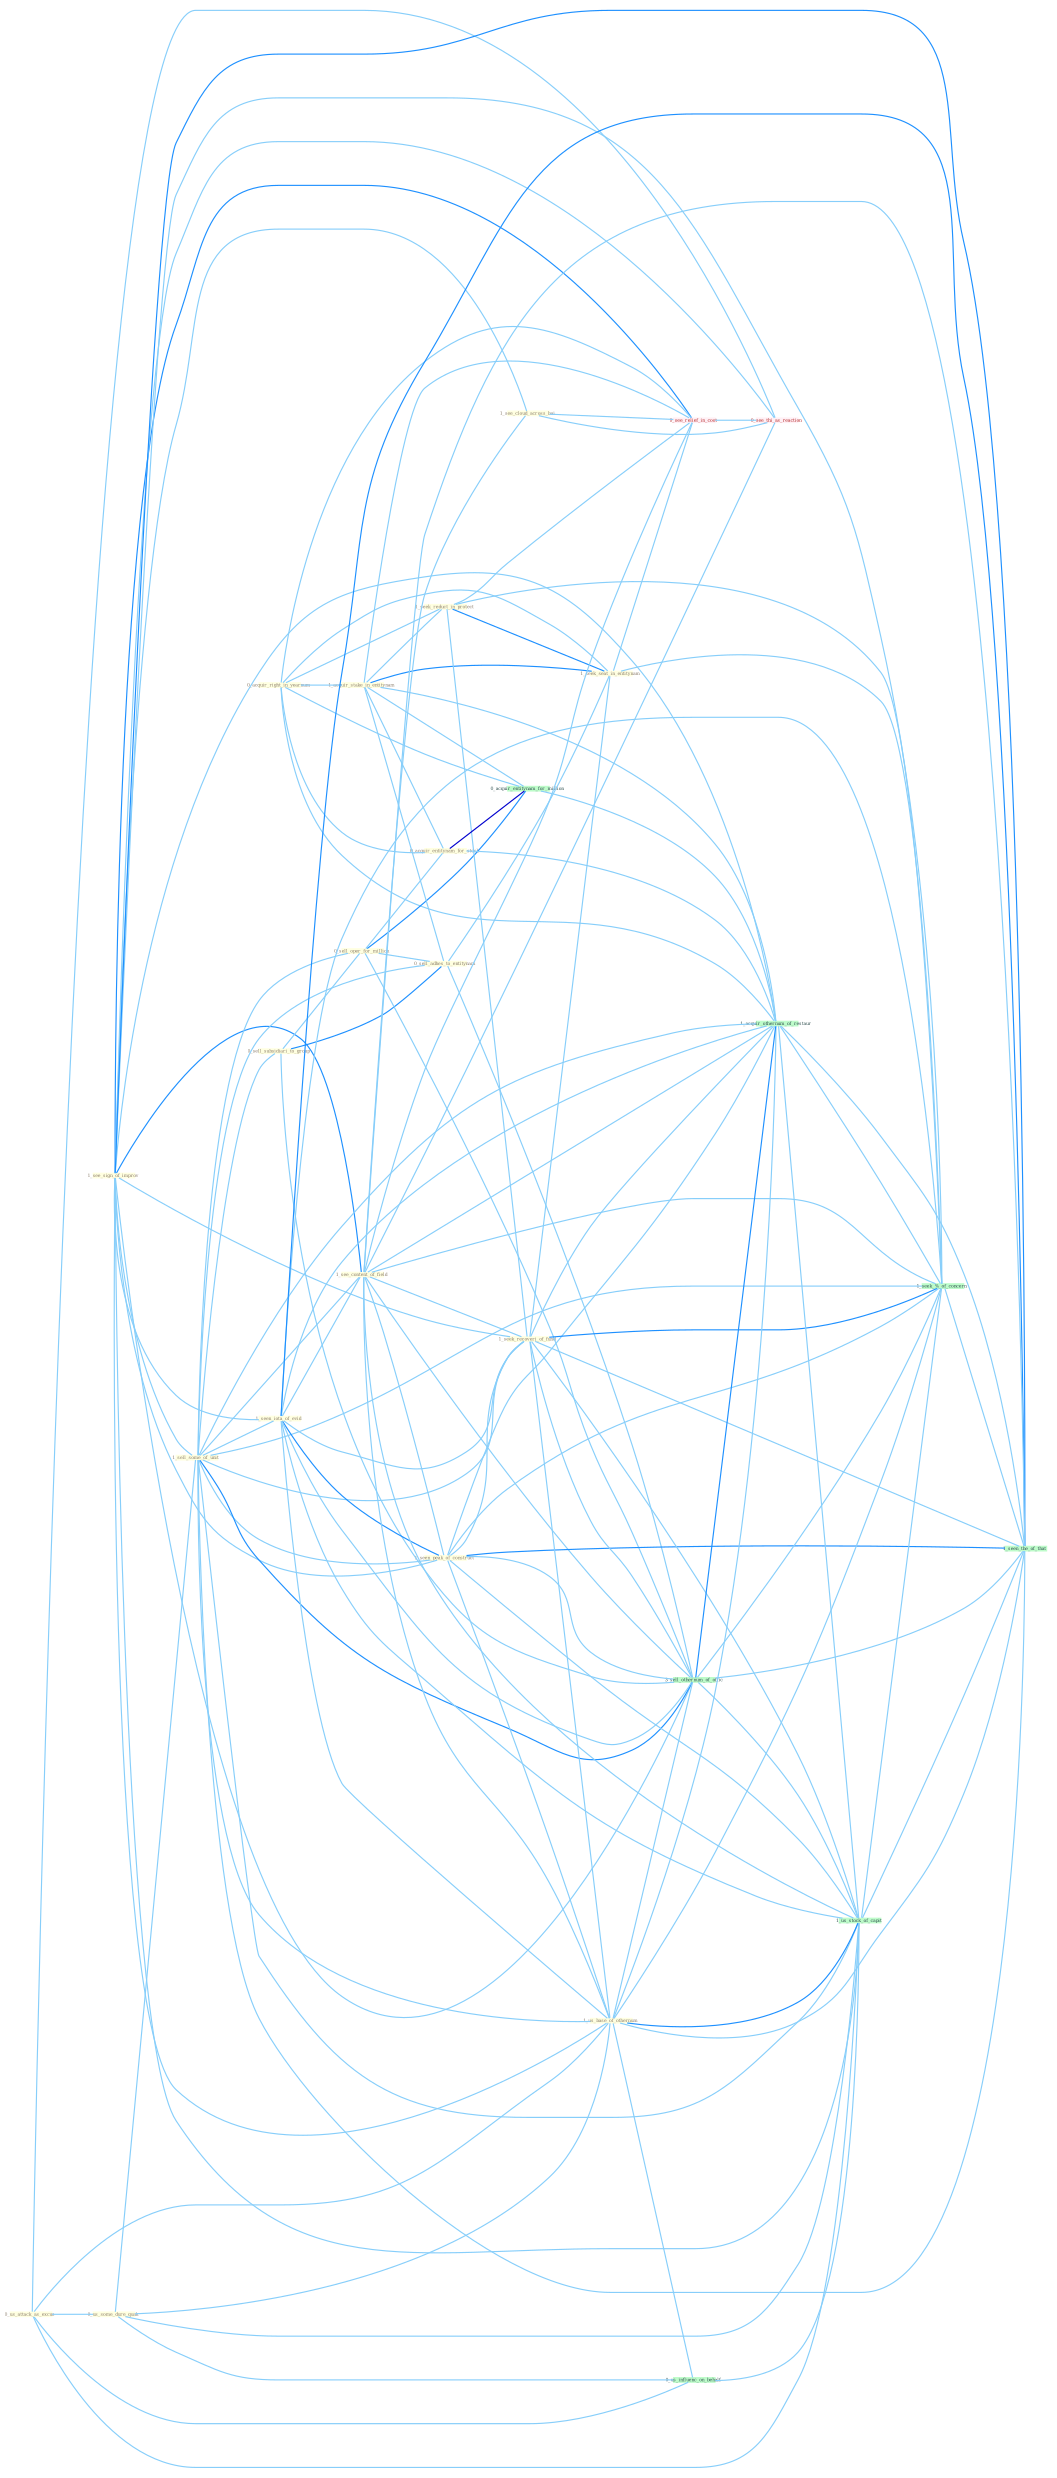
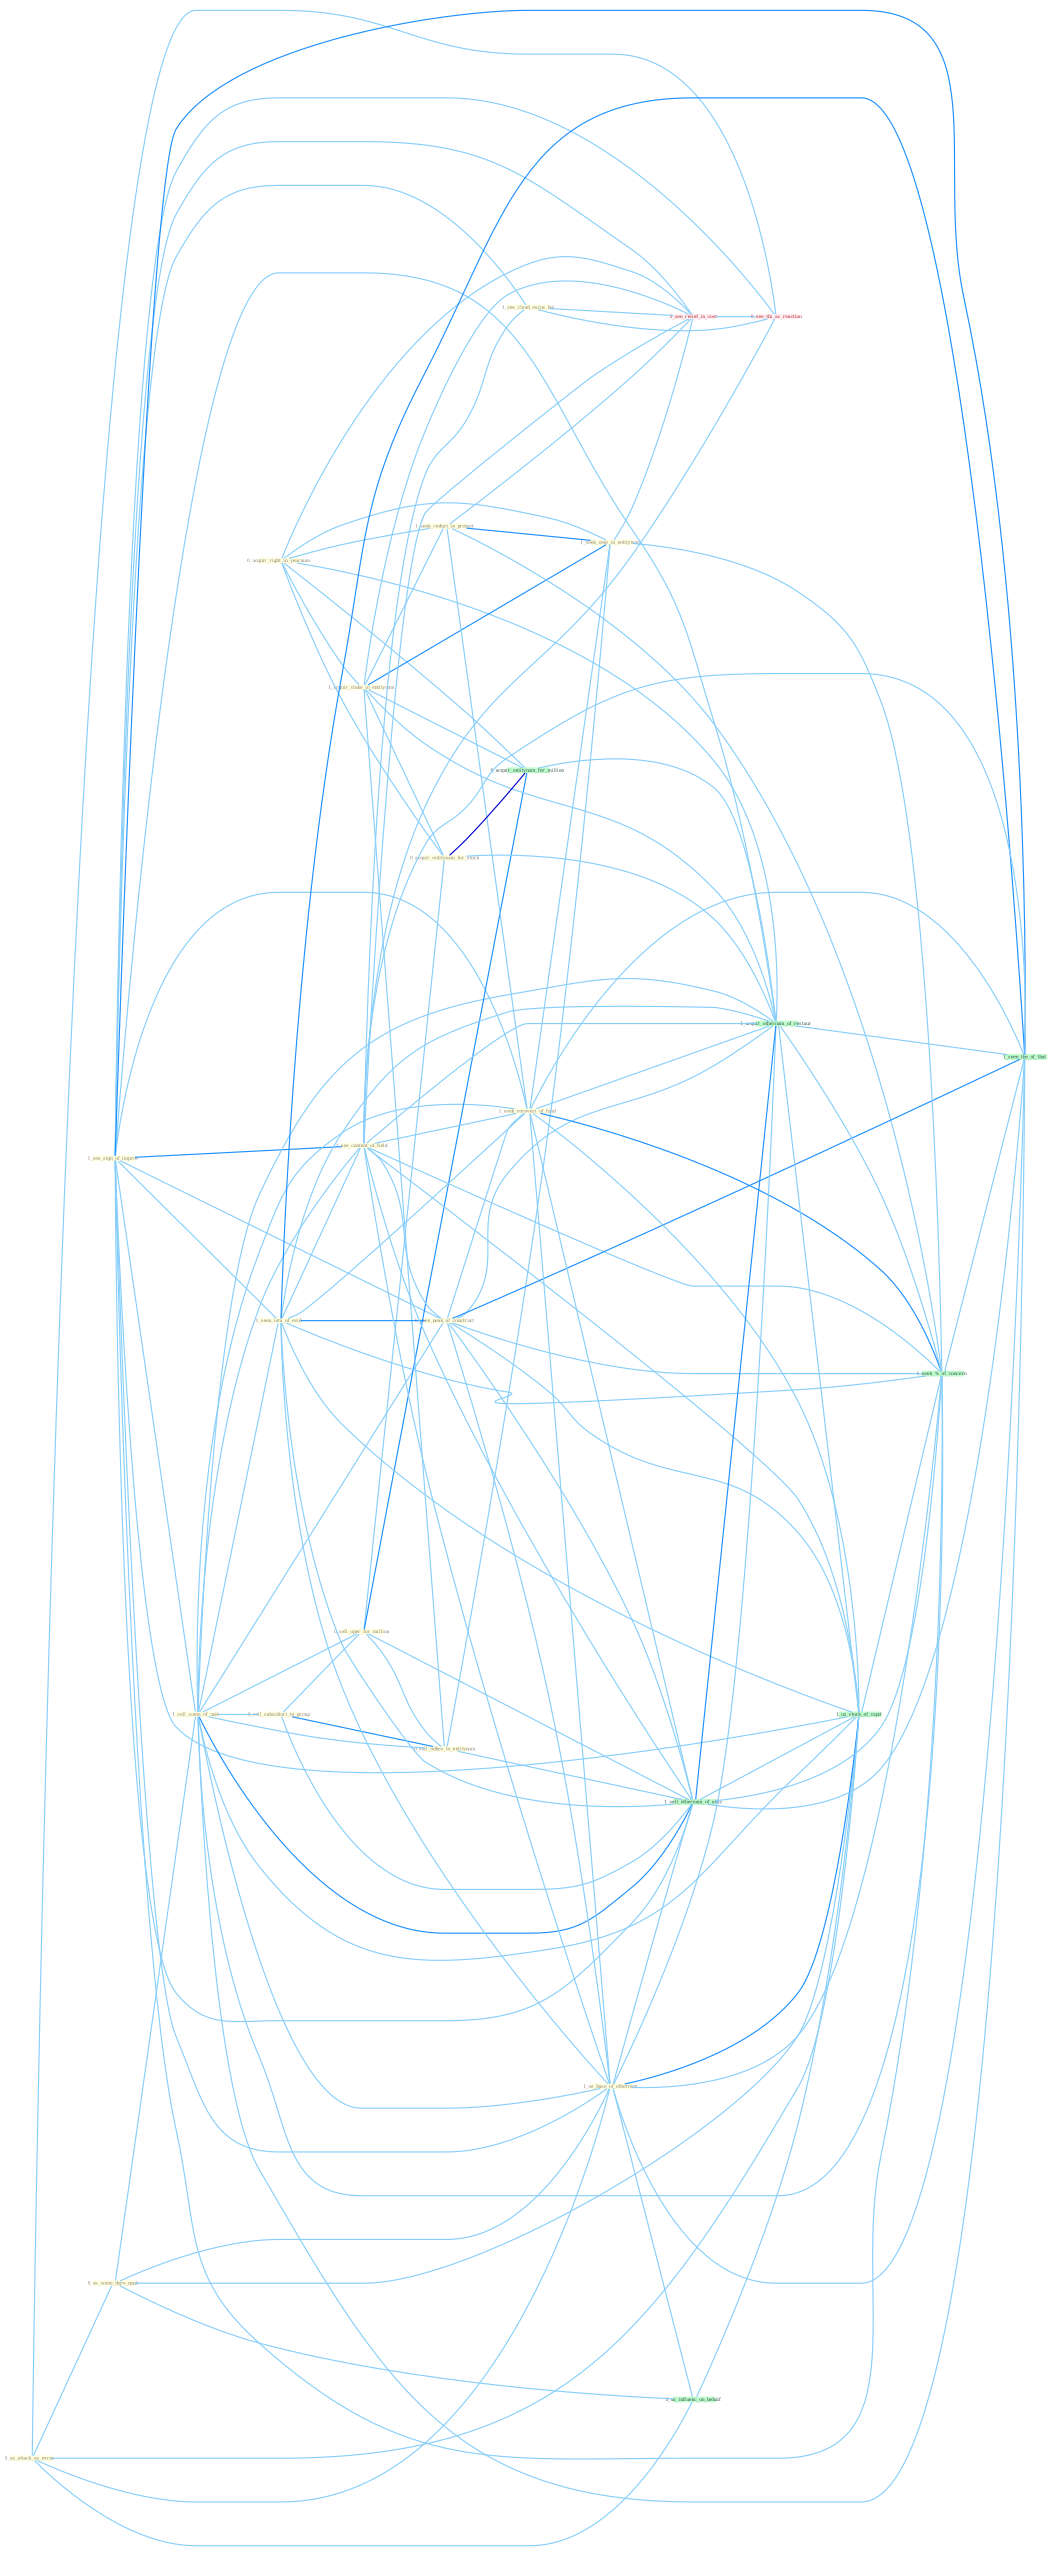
  graph {
    rankdir=LR
    node [color="#ffffe0" fixedsize=true fontcolor="#8b7d6b" fontsize=4 shape=polygon style=filled]
    edge [color="#87cefa" w=1]
    "0_us_attack_as_excus " [height=.06 width=.5]
    "1_see_sign_of_improv " [height=.06 width=.5]
    "0_acquir_right_in_yearnum " [height=.06 width=.5]
    "0_us_some_dure_quak " [height=.06 width=.5]
    "1_sell_some_of_unit " [height=.06 width=.5]
    "0_sell_subsidiari_to_group " [height=.06 width=.5]
    "0_sell_oper_for_million " [height=.06 width=.5]
    "1_acquir_stake_in_entitynam " [height=.06 width=.5]
    "1_seek_reduct_in_protect " [height=.06 width=.5]
    "1_seen_iota_of_evid " [height=.06 width=.5]
    "0_sell_adhes_to_entitynam " [height=.06 width=.5]
    "1_see_content_of_field " [height=.06 width=.5]
    "0_acquir_entitynam_for_stock " [height=.06 width=.5]
    "1_seen_peak_of_construct " [height=.06 width=.5]
    "1_seek_recoveri_of_fund " [height=.06 width=.5]
    "1_seek_seat_in_entitynam " [height=.06 width=.5]
    "1_us_base_of_othernum " [height=.06 width=.5]
-   "1_see_cloud_across_bai " [height=.06 width=.5]
+   "1_see_cloud_across_bai " [height=.06 width=.5 label="1_see_cloud_excus_bai"]
    "0_see_relief_in_cost " [color="#fff0f5" fontcolor="#b22222" height=.06 width=.5]
    "0_see_thi_as_reaction " [color="#fff0f5" fontcolor="#b22222" height=.06 width=.5]
    "0_us_influenc_on_behalf " [color="#BDFCC9" fontcolor="#2f4f4f" height=.06 width=.5]
    "1_us_stock_of_capit " [color="#BDFCC9" fontcolor="#2f4f4f" height=.06 width=.5]
-   "1_sell_othernum_of_offic " [color="#BDFCC9" fontcolor="#2f4f4f" height=.06 width=.5 label="3_sell_othernum_of_offic"]
+   "1_sell_othernum_of_offic " [color="#BDFCC9" fontcolor="#2f4f4f" height=.06 width=.5]
    "1_acquir_othernum_of_restaur " [color="#BDFCC9" fontcolor="#2f4f4f" height=.06 width=.5]
    "1_seek_%_of_concern " [color="#BDFCC9" fontcolor="#2f4f4f" height=.06 width=.5]
    "1_seen_the_of_that " [color="#BDFCC9" fontcolor="#2f4f4f" height=.06 width=.5]
    "0_acquir_entitynam_for_million " [color="#BDFCC9" fontcolor="#2f4f4f" height=.06 width=.5]
    subgraph sub_1 {
      "0_us_attack_as_excus "
      "1_see_sign_of_improv "
      "0_acquir_right_in_yearnum "
      "0_us_some_dure_quak "
      "1_sell_some_of_unit "
      "0_sell_subsidiari_to_group "
      "0_sell_oper_for_million "
      "1_acquir_stake_in_entitynam "
      "1_seek_reduct_in_protect "
      "1_seen_iota_of_evid "
      "0_sell_adhes_to_entitynam "
      "1_see_content_of_field "
      "0_acquir_entitynam_for_stock "
      "1_seen_peak_of_construct "
      "1_seek_recoveri_of_fund "
      "1_seek_seat_in_entitynam "
      "1_us_base_of_othernum "
      "1_see_cloud_across_bai "
    }
    subgraph sub_2 {
      "0_see_relief_in_cost "
      "0_see_thi_as_reaction "
    }
    "0_us_attack_as_excus " -- "0_us_some_dure_quak "
    "0_us_attack_as_excus " -- "1_us_base_of_othernum "
    "0_us_attack_as_excus " -- "0_see_thi_as_reaction "
    "0_us_attack_as_excus " -- "0_us_influenc_on_behalf "
    "0_us_attack_as_excus " -- "1_us_stock_of_capit "
    "1_see_sign_of_improv " -- "1_sell_some_of_unit "
    "1_see_sign_of_improv " -- "1_seen_iota_of_evid "
    "1_see_sign_of_improv " -- "1_see_content_of_field " [color="#1e90ff" w=2]
    "1_see_sign_of_improv " -- "1_seen_peak_of_construct "
    "1_see_sign_of_improv " -- "1_seek_recoveri_of_fund "
    "1_see_sign_of_improv " -- "1_us_base_of_othernum "
    "1_see_sign_of_improv " -- "1_see_cloud_across_bai "
-   "1_see_sign_of_improv " -- "0_see_relief_in_cost " [color="#1e90ff"]
+   "1_see_sign_of_improv " -- "0_see_relief_in_cost "
    "1_see_sign_of_improv " -- "0_see_thi_as_reaction "
    "1_see_sign_of_improv " -- "1_us_stock_of_capit "
    "1_see_sign_of_improv " -- "1_sell_othernum_of_offic "
    "1_see_sign_of_improv " -- "1_acquir_othernum_of_restaur "
    "1_see_sign_of_improv " -- "1_seek_%_of_concern "
    "1_see_sign_of_improv " -- "1_seen_the_of_that " [color="#1e90ff"]
    "0_acquir_right_in_yearnum " -- "1_acquir_stake_in_entitynam " [w=2]
    "0_acquir_right_in_yearnum " -- "1_seek_reduct_in_protect "
    "0_acquir_right_in_yearnum " -- "0_acquir_entitynam_for_stock "
    "0_acquir_right_in_yearnum " -- "1_seek_seat_in_entitynam "
    "0_acquir_right_in_yearnum " -- "0_see_relief_in_cost "
    "0_acquir_right_in_yearnum " -- "1_acquir_othernum_of_restaur "
    "0_acquir_right_in_yearnum " -- "0_acquir_entitynam_for_million "
    "0_us_some_dure_quak " -- "1_sell_some_of_unit "
    "0_us_some_dure_quak " -- "1_us_base_of_othernum "
    "0_us_some_dure_quak " -- "0_us_influenc_on_behalf "
    "0_us_some_dure_quak " -- "1_us_stock_of_capit "
    "1_sell_some_of_unit " -- "0_sell_subsidiari_to_group "
    "1_sell_some_of_unit " -- "0_sell_oper_for_million "
    "1_sell_some_of_unit " -- "1_seen_iota_of_evid "
    "1_sell_some_of_unit " -- "0_sell_adhes_to_entitynam "
    "1_sell_some_of_unit " -- "1_see_content_of_field "
    "1_sell_some_of_unit " -- "1_seen_peak_of_construct "
    "1_sell_some_of_unit " -- "1_seek_recoveri_of_fund "
    "1_sell_some_of_unit " -- "1_us_base_of_othernum "
    "1_sell_some_of_unit " -- "1_us_stock_of_capit "
    "1_sell_some_of_unit " -- "1_sell_othernum_of_offic " [color="#1e90ff" w=2]
    "1_sell_some_of_unit " -- "1_acquir_othernum_of_restaur "
    "1_sell_some_of_unit " -- "1_seek_%_of_concern "
    "1_sell_some_of_unit " -- "1_seen_the_of_that "
    "0_sell_subsidiari_to_group " -- "0_sell_oper_for_million "
    "0_sell_subsidiari_to_group " -- "0_sell_adhes_to_entitynam " [color="#1e90ff" w=2]
    "0_sell_subsidiari_to_group " -- "1_sell_othernum_of_offic "
    "0_sell_oper_for_million " -- "0_sell_adhes_to_entitynam "
    "0_sell_oper_for_million " -- "0_acquir_entitynam_for_stock "
    "0_sell_oper_for_million " -- "1_sell_othernum_of_offic "
    "0_sell_oper_for_million " -- "0_acquir_entitynam_for_million " [color="#1e90ff" w=2]
    "1_acquir_stake_in_entitynam " -- "1_seek_reduct_in_protect "
    "1_acquir_stake_in_entitynam " -- "0_sell_adhes_to_entitynam "
    "1_acquir_stake_in_entitynam " -- "0_acquir_entitynam_for_stock "
    "1_acquir_stake_in_entitynam " -- "1_seek_seat_in_entitynam " [color="#1e90ff" w=2]
    "1_acquir_stake_in_entitynam " -- "0_see_relief_in_cost "
    "1_acquir_stake_in_entitynam " -- "1_acquir_othernum_of_restaur "
    "1_acquir_stake_in_entitynam " -- "0_acquir_entitynam_for_million "
    "1_seek_reduct_in_protect " -- "1_seek_recoveri_of_fund "
    "1_seek_reduct_in_protect " -- "1_seek_seat_in_entitynam " [color="#1e90ff" w=2]
    "1_seek_reduct_in_protect " -- "0_see_relief_in_cost "
    "1_seek_reduct_in_protect " -- "1_seek_%_of_concern "
    "1_seen_iota_of_evid " -- "1_see_content_of_field "
    "1_seen_iota_of_evid " -- "1_seen_peak_of_construct " [color="#1e90ff" w=2]
    "1_seen_iota_of_evid " -- "1_seek_recoveri_of_fund "
    "1_seen_iota_of_evid " -- "1_us_base_of_othernum "
    "1_seen_iota_of_evid " -- "1_us_stock_of_capit "
    "1_seen_iota_of_evid " -- "1_sell_othernum_of_offic "
    "1_seen_iota_of_evid " -- "1_acquir_othernum_of_restaur "
    "1_seen_iota_of_evid " -- "1_seek_%_of_concern "
    "1_seen_iota_of_evid " -- "1_seen_the_of_that " [color="#1e90ff" w=2]
    "0_sell_adhes_to_entitynam " -- "1_seek_seat_in_entitynam "
    "0_sell_adhes_to_entitynam " -- "1_sell_othernum_of_offic "
    "1_see_content_of_field " -- "1_seen_peak_of_construct "
    "1_see_content_of_field " -- "1_seek_recoveri_of_fund "
    "1_see_content_of_field " -- "1_us_base_of_othernum "
    "1_see_content_of_field " -- "1_see_cloud_across_bai "
    "1_see_content_of_field " -- "0_see_relief_in_cost "
    "1_see_content_of_field " -- "0_see_thi_as_reaction "
    "1_see_content_of_field " -- "1_us_stock_of_capit "
    "1_see_content_of_field " -- "1_sell_othernum_of_offic "
    "1_see_content_of_field " -- "1_acquir_othernum_of_restaur "
    "1_see_content_of_field " -- "1_seek_%_of_concern "
    "1_see_content_of_field " -- "1_seen_the_of_that "
    "0_acquir_entitynam_for_stock " -- "1_acquir_othernum_of_restaur "
    "0_acquir_entitynam_for_stock " -- "0_acquir_entitynam_for_million " [color="#0000cd" w=3]
    "1_seen_peak_of_construct " -- "1_seek_recoveri_of_fund "
    "1_seen_peak_of_construct " -- "1_us_base_of_othernum "
    "1_seen_peak_of_construct " -- "1_us_stock_of_capit "
    "1_seen_peak_of_construct " -- "1_sell_othernum_of_offic "
    "1_seen_peak_of_construct " -- "1_acquir_othernum_of_restaur "
    "1_seen_peak_of_construct " -- "1_seek_%_of_concern "
    "1_seen_peak_of_construct " -- "1_seen_the_of_that " [color="#1e90ff" w=2]
    "1_seek_recoveri_of_fund " -- "1_seek_seat_in_entitynam "
    "1_seek_recoveri_of_fund " -- "1_us_base_of_othernum "
    "1_seek_recoveri_of_fund " -- "1_us_stock_of_capit "
    "1_seek_recoveri_of_fund " -- "1_sell_othernum_of_offic "
    "1_seek_recoveri_of_fund " -- "1_acquir_othernum_of_restaur "
    "1_seek_recoveri_of_fund " -- "1_seek_%_of_concern " [color="#1e90ff" w=2]
    "1_seek_recoveri_of_fund " -- "1_seen_the_of_that "
    "1_seek_seat_in_entitynam " -- "0_see_relief_in_cost "
    "1_seek_seat_in_entitynam " -- "1_seek_%_of_concern "
    "1_us_base_of_othernum " -- "0_us_influenc_on_behalf "
    "1_us_base_of_othernum " -- "1_us_stock_of_capit " [color="#1e90ff" w=2]
    "1_us_base_of_othernum " -- "1_sell_othernum_of_offic "
    "1_us_base_of_othernum " -- "1_acquir_othernum_of_restaur "
    "1_us_base_of_othernum " -- "1_seek_%_of_concern "
    "1_us_base_of_othernum " -- "1_seen_the_of_that "
    "1_see_cloud_across_bai " -- "0_see_relief_in_cost "
    "1_see_cloud_across_bai " -- "0_see_thi_as_reaction "
    "0_see_relief_in_cost " -- "0_see_thi_as_reaction "
    "0_us_influenc_on_behalf " -- "1_us_stock_of_capit "
    "1_us_stock_of_capit " -- "1_seek_%_of_concern "
-   "1_us_stock_of_capit " -- "1_seen_the_of_that "
    "1_sell_othernum_of_offic " -- "1_us_stock_of_capit "
    "1_sell_othernum_of_offic " -- "1_acquir_othernum_of_restaur " [color="#1e90ff" w=2]
    "1_sell_othernum_of_offic " -- "1_seek_%_of_concern "
    "1_sell_othernum_of_offic " -- "1_seen_the_of_that "
    "1_acquir_othernum_of_restaur " -- "1_us_stock_of_capit "
    "1_acquir_othernum_of_restaur " -- "1_seek_%_of_concern "
    "1_acquir_othernum_of_restaur " -- "1_seen_the_of_that "
    "1_seek_%_of_concern " -- "1_seen_the_of_that "
    "0_acquir_entitynam_for_million " -- "1_acquir_othernum_of_restaur "
  }
